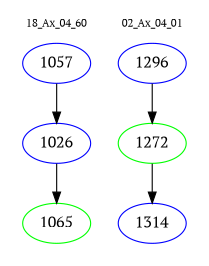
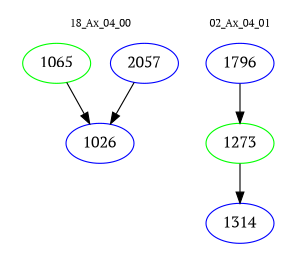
  digraph {
    fontname="PT Serif"
    node [color=blue fontname="PT Serif"]
    edge [color=black fontname="PT Serif"]
-   n1 [label=1057]
+   n1 [label=2057]
    n2 [label=1026]
    n3 [color=green label=1065]
-   n4 [label=1296]
-   n5 [color=green label=1272]
+   n4 [label=1796]
+   n5 [color=green label=1273]
    n6 [label=1314]
    subgraph cluster_1 {
      color=white
      fontsize=10
-     label="18_Ax_04_60"
+     label="18_Ax_04_00"
      n1
      n2
      n3
    }
    subgraph cluster_2 {
      color=white
      fontsize=10
      label="02_Ax_04_01"
      n4
      n5
      n6
    }
    n1 -> n2
-   n2 -> n3
+   n3 -> n2
    n4 -> n5
    n5 -> n6
  }
